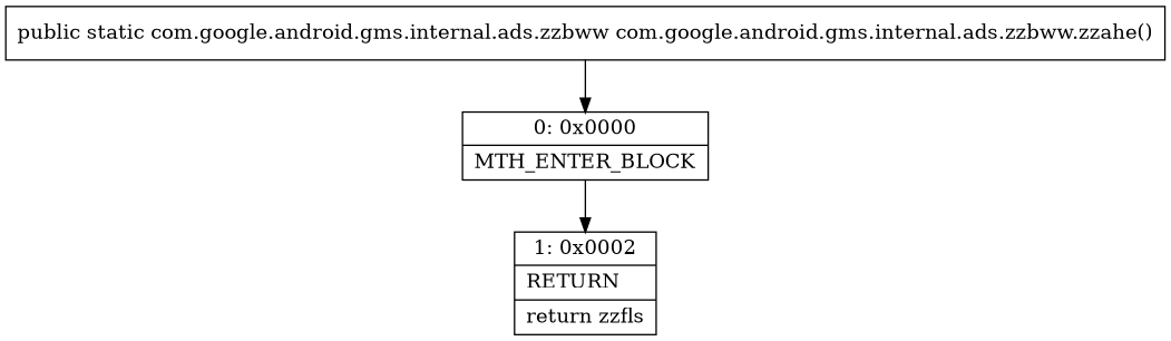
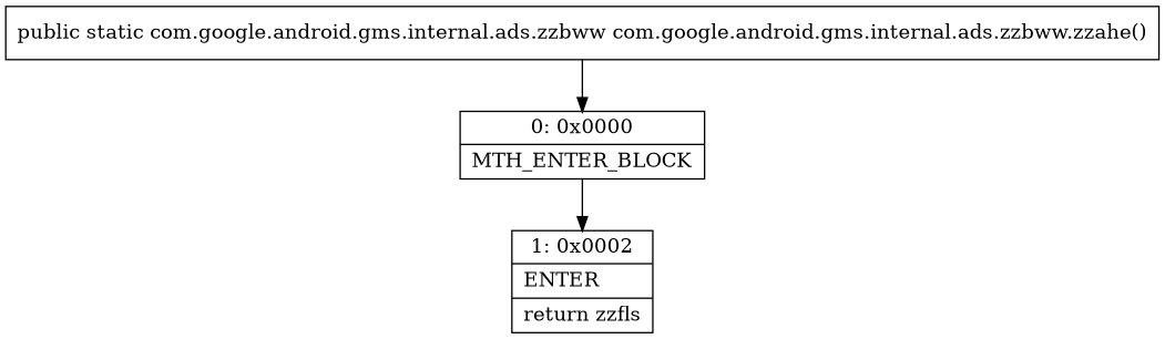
  digraph {
    node [shape=record]
    n1 [label="{0\:\ 0x0000|MTH_ENTER_BLOCK\l}"]
-   n2 [label="{1\:\ 0x0002|RETURN\l|return zzfls\l}"]
+   n2 [label="{1\:\ 0x0002|ENTER\l|return zzfls\l}"]
    n3 [label="{public static com.google.android.gms.internal.ads.zzbww com.google.android.gms.internal.ads.zzbww.zzahe() }"]
    n1 -> n2
    n3 -> n1
  }
